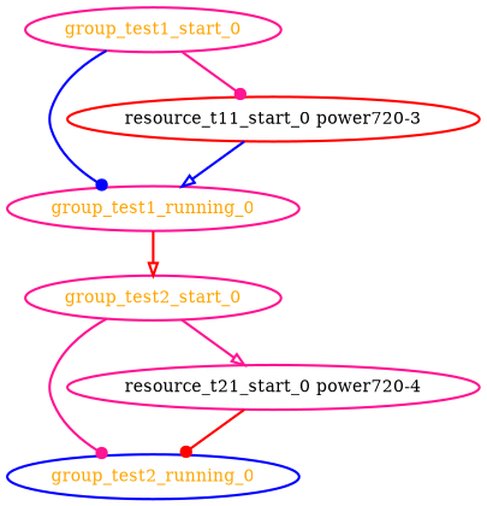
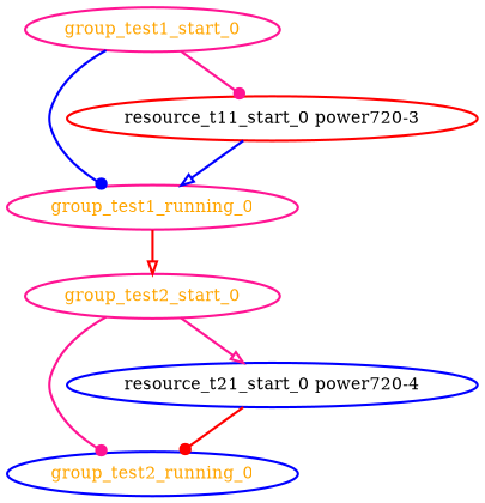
  digraph {
    node [color=deeppink fontcolor=orange style=bold]
    edge [style=bold color=deeppink arrowhead=dot]
    group_test1_running_0
    group_test2_start_0
    group_test2_running_0 [color=blue]
-   "resource_t21_start_0 power720-4" [fontcolor=black]
+   "resource_t21_start_0 power720-4" [color=blue fontcolor=black]
    group_test1_start_0
    "resource_t11_start_0 power720-3" [color=red fontcolor=black]
    group_test1_running_0 -> group_test2_start_0 [color=red arrowhead=onormal]
    group_test2_start_0 -> group_test2_running_0
    group_test2_start_0 -> "resource_t21_start_0 power720-4" [arrowhead=onormal]
    "resource_t21_start_0 power720-4" -> group_test2_running_0 [color=red]
    group_test1_start_0 -> group_test1_running_0 [color=blue]
    group_test1_start_0 -> "resource_t11_start_0 power720-3"
    "resource_t11_start_0 power720-3" -> group_test1_running_0 [color=blue arrowhead=onormal]
  }
